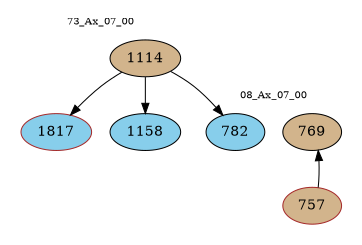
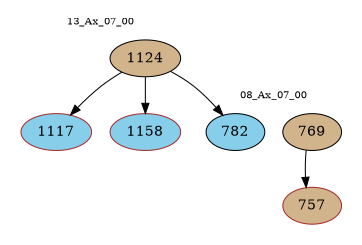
  digraph {
    node [color=black fillcolor=tan style=filled]
    edge [color=black]
-   n1 [label=1114]
-   n2 [color=brown fillcolor=skyblue label=1817]
-   n3 [fillcolor=skyblue label=1158]
+   n1 [label=1124]
+   n2 [color=brown fillcolor=skyblue label=1117]
+   n3 [color=brown fillcolor=skyblue label=1158]
    n4 [label=769]
    n5 [color=brown label=757]
    n6 [fillcolor=skyblue label=782]
    subgraph cluster_1 {
      color=white
      fontsize=10
-     label="73_Ax_07_00"
+     label="13_Ax_07_00"
      n1
      n2
      n3
    }
    subgraph cluster_2 {
      color=white
      fontsize=10
      label="08_Ax_07_00"
      n4
      n5
      n6
    }
    n1 -> n2
    n1 -> n3
    n1 -> n6
-   n5 -> n4
+   n4 -> n5
  }
